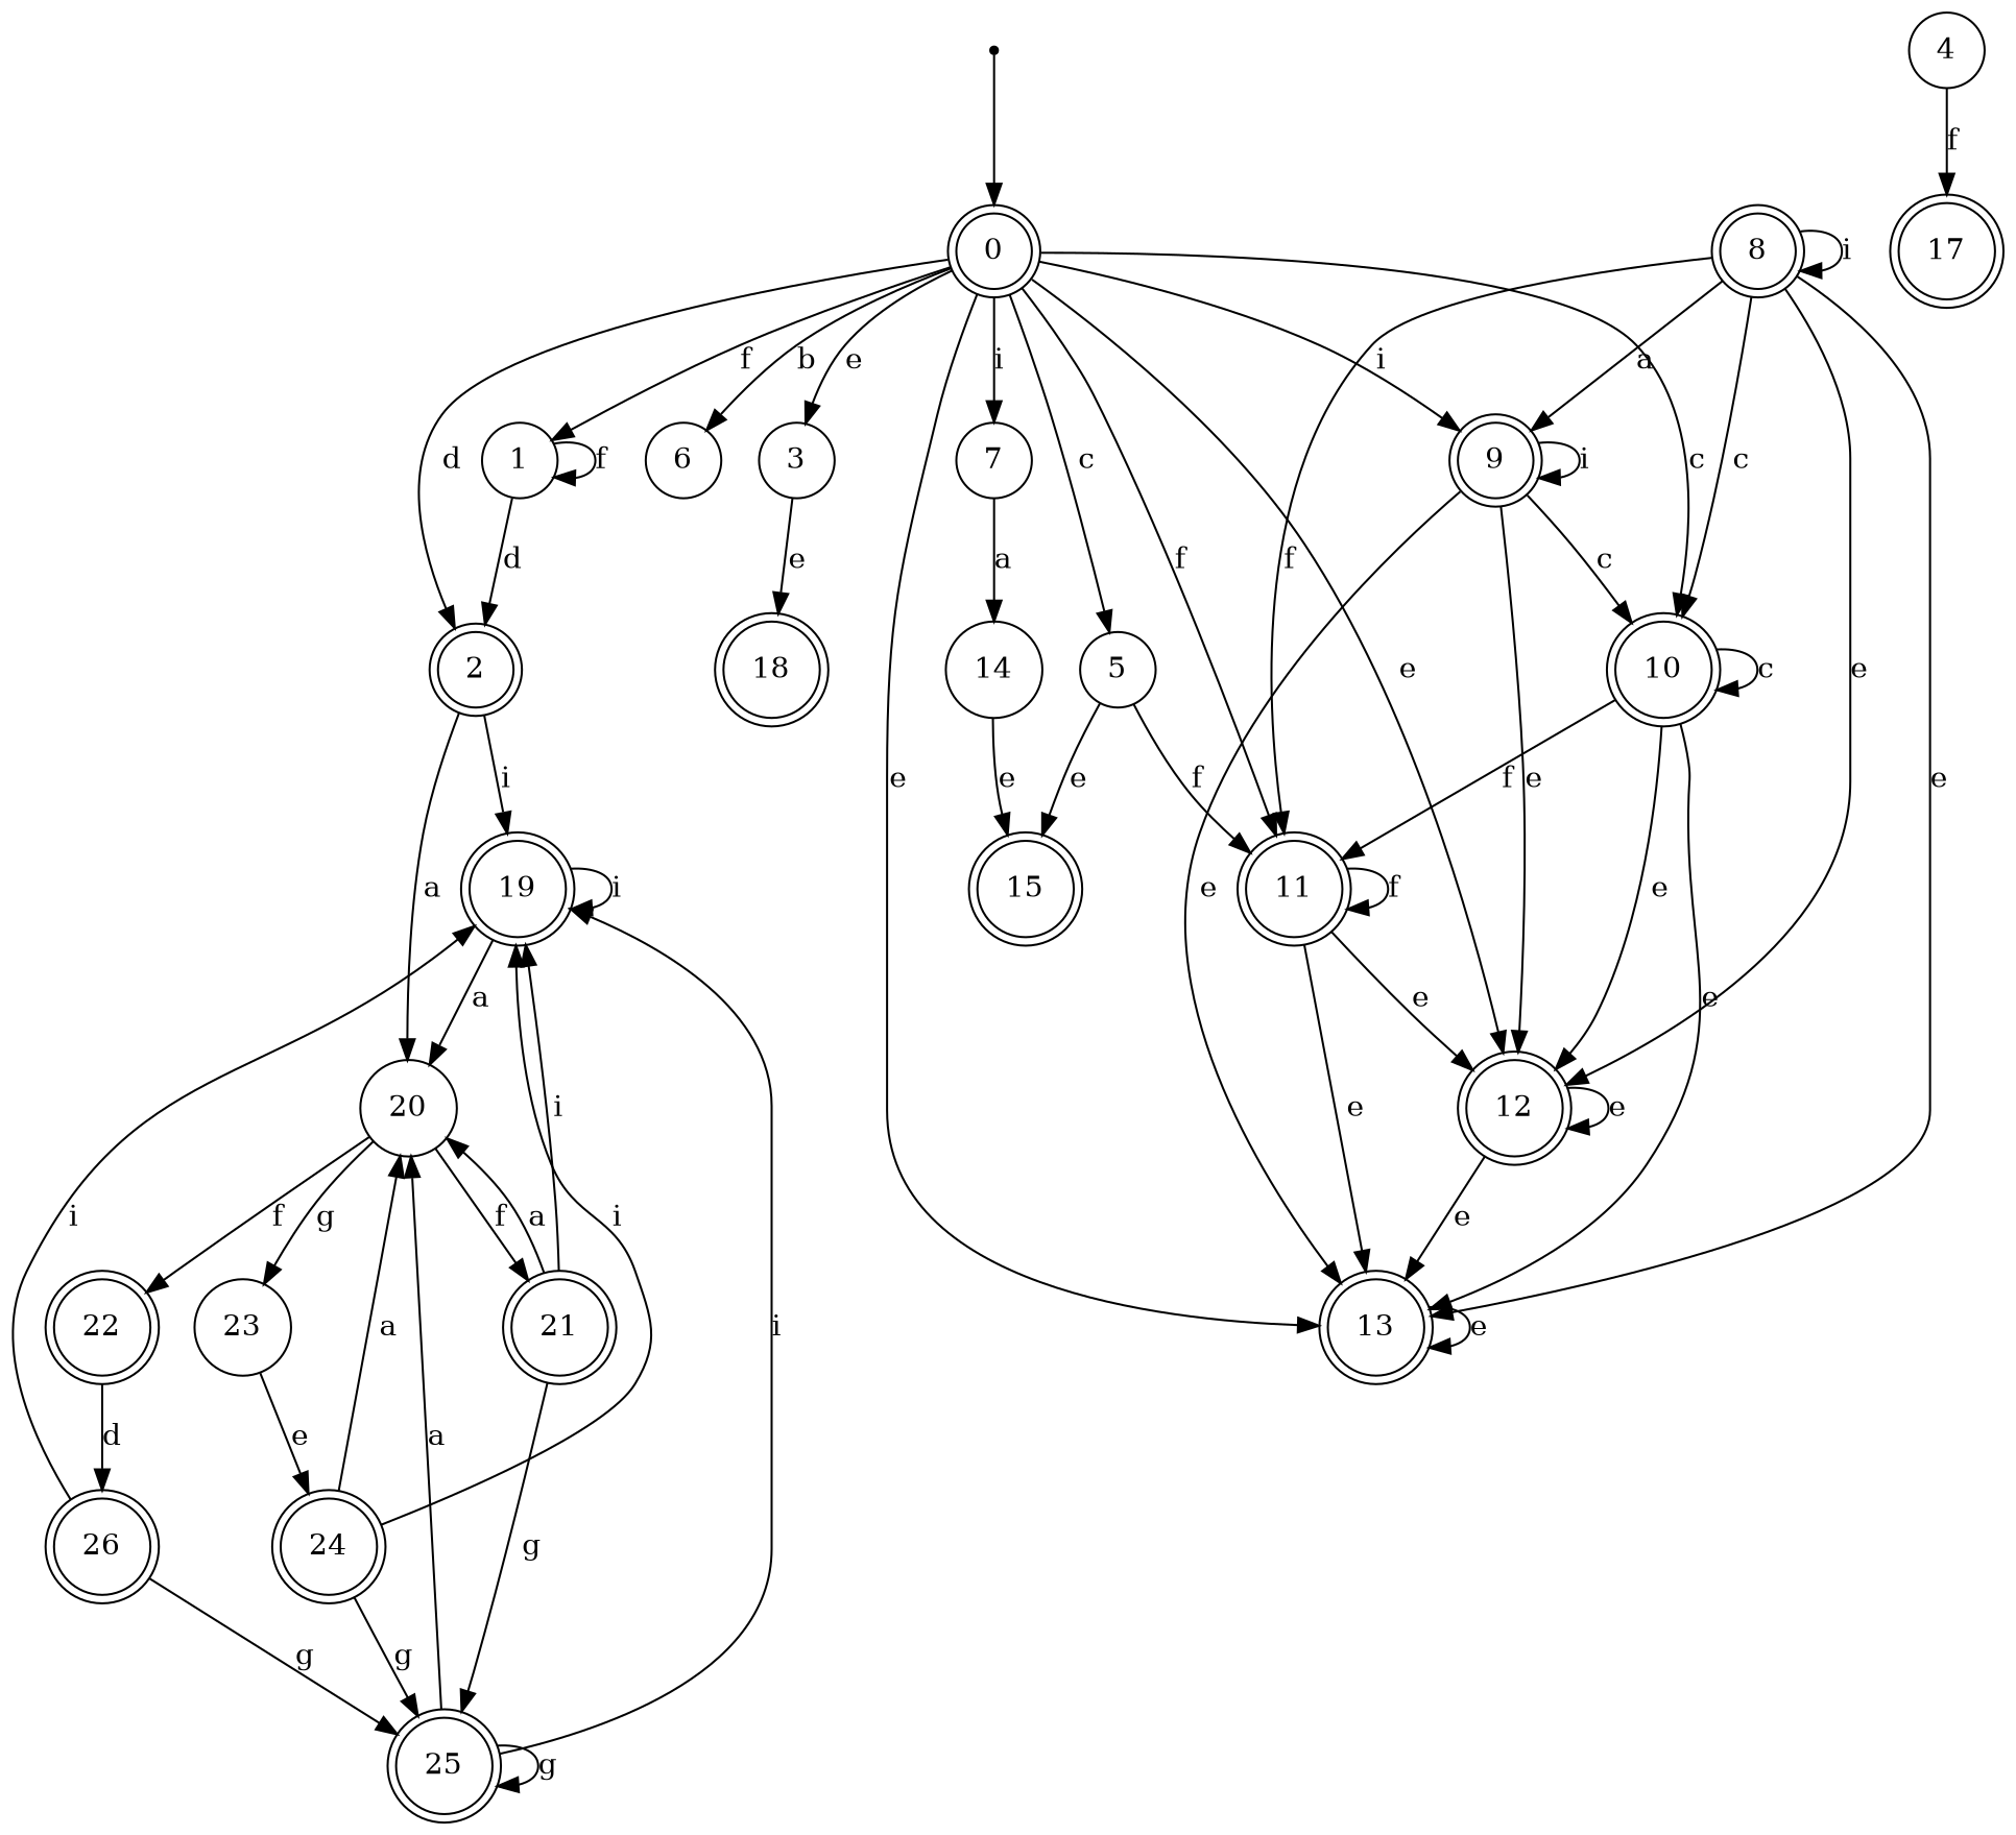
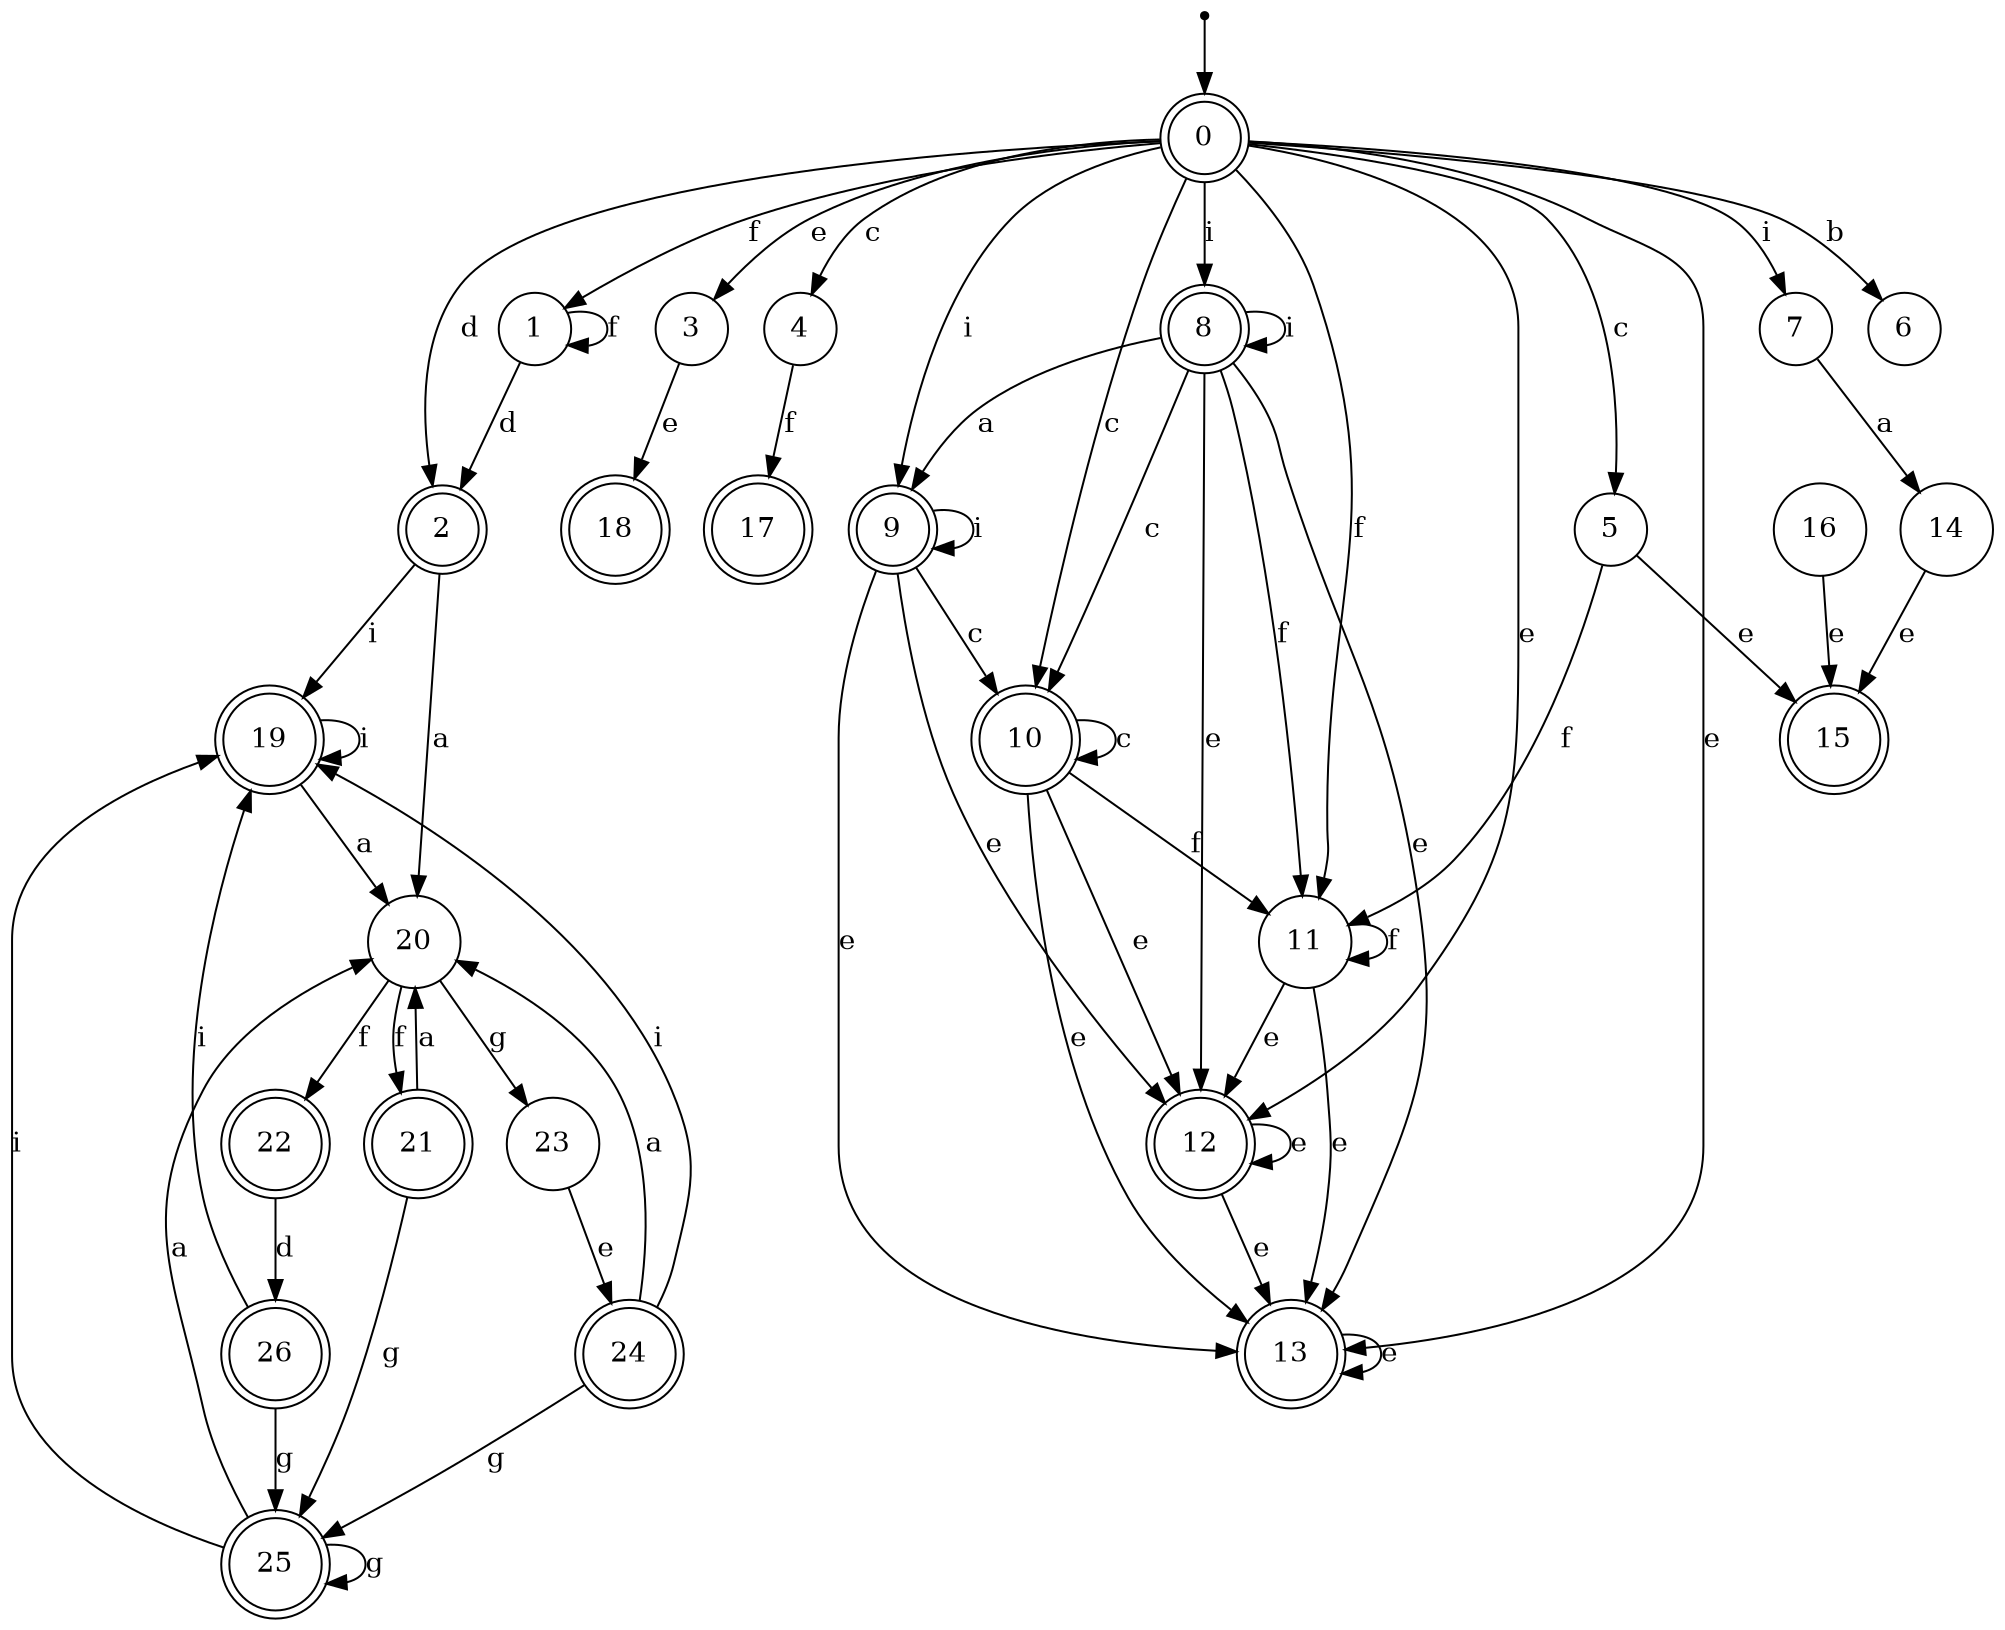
  digraph {
    rankdir=TB
    node [shape=doublecircle]
    dummy0 [shape=point]
    0
    1 [shape=circle]
    2
    3 [shape=circle]
    4 [shape=circle]
    5 [shape=circle]
    6 [shape=circle]
    7 [shape=circle]
    8
    9
    10
-   11
+   11 [shape=circle]
    12
    13
    19
    20 [shape=circle]
    18
    17
    15
    14 [shape=circle]
    21
    22
    23 [shape=circle]
+   16 [shape=circle]
    25
    26
    24
    dummy0 -> 0
    0 -> 1 [label=f]
    0 -> 2 [label=d]
    0 -> 3 [label=e]
+   0 -> 4 [label=c]
    0 -> 5 [label=c]
    0 -> 6 [label=b]
    0 -> 7 [label=i]
+   0 -> 8 [label=i]
    0 -> 9 [label=i]
    0 -> 10 [label=c]
    0 -> 11 [label=f]
    0 -> 12 [label=e]
    0 -> 13 [label=e]
    1 -> 1 [label=f]
    1 -> 2 [label=d]
    2 -> 19 [label=i]
    2 -> 20 [label=a]
    3 -> 18 [label=e]
    4 -> 17 [label=f]
    5 -> 11 [label=f]
    5 -> 15 [label=e]
    7 -> 14 [label=a]
    8 -> 8 [label=i]
    8 -> 9 [label=a]
    8 -> 10 [label=c]
    8 -> 11 [label=f]
    8 -> 12 [label=e]
    8 -> 13 [label=e]
    9 -> 9 [label=i]
    9 -> 10 [label=c]
    9 -> 12 [label=e]
    9 -> 13 [label=e]
    10 -> 10 [label=c]
    10 -> 11 [label=f]
    10 -> 12 [label=e]
    10 -> 13 [label=e]
    11 -> 11 [label=f]
    11 -> 12 [label=e]
    11 -> 13 [label=e]
    12 -> 12 [label=e]
    12 -> 13 [label=e]
    13 -> 13 [label=e]
    19 -> 19 [label=i]
    19 -> 20 [label=a]
    20 -> 21 [label=f]
    20 -> 22 [label=f]
    20 -> 23 [label=g]
    14 -> 15 [label=e]
-   21 -> 19 [label=i]
    21 -> 20 [label=a]
    21 -> 25 [label=g]
    22 -> 26 [label=d]
    23 -> 24 [label=e]
+   16 -> 15 [label=e]
    25 -> 19 [label=i]
    25 -> 20 [label=a]
    25 -> 25 [label=g]
    26 -> 19 [label=i]
    26 -> 25 [label=g]
    24 -> 19 [label=i]
    24 -> 20 [label=a]
    24 -> 25 [label=g]
  }
